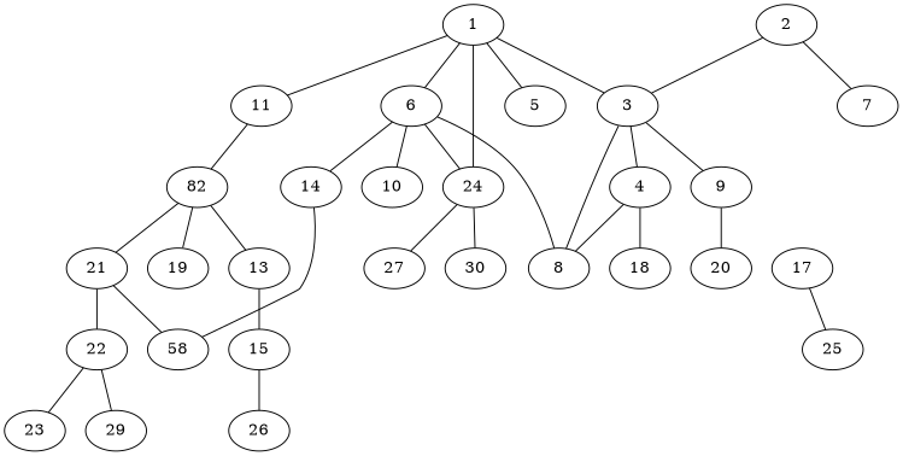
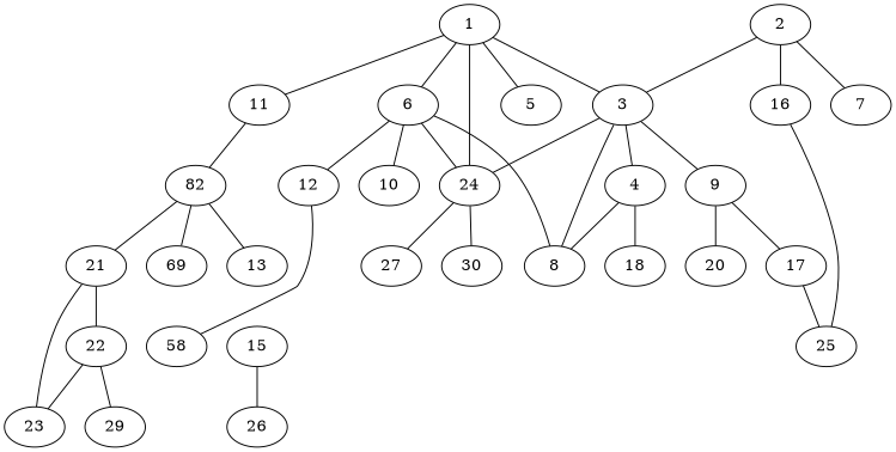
  graph {
    1
    5
    6
    11
    24
    3
    2
    7
+   16
    8
    10
-   14
+   14 [label=12]
    n13 [label=82]
    27
    30
    4
    9
    25
    n19 [label=58]
    13
-   19
+   19 [label=69]
    21
    18
    17
    20
    15
    22
    26
    23
    29
    1 -- 5
    1 -- 6
    1 -- 11
    1 -- 24
    1 -- 3
    6 -- 24
    6 -- 8
    6 -- 10
    6 -- 14
    11 -- n13
    24 -- 27
    24 -- 30
+   3 -- 24
    3 -- 8
    3 -- 4
    3 -- 9
    2 -- 3
    2 -- 7
+   2 -- 16
+   16 -- 25
    14 -- n19
    n13 -- 13
    n13 -- 19
    n13 -- 21
    4 -- 8
    4 -- 18
+   9 -- 17
    9 -- 20
-   13 -- 15
-   21 -- n19
+   21 -- 23
    21 -- 22
    17 -- 25
    15 -- 26
    22 -- 23
    22 -- 29
  }
